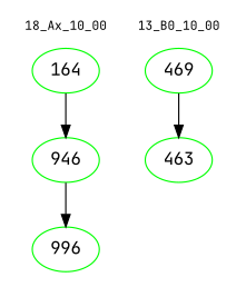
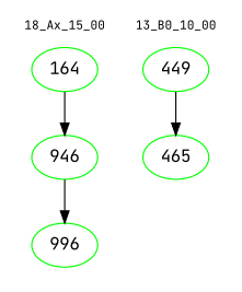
  digraph {
    fontname="JetBrains Mono"
    node [color=green fontname="JetBrains Mono"]
    edge [color=black fontname="JetBrains Mono"]
    n1 [label=164]
    n2 [label=946]
    n3 [label=996]
-   n4 [label=469]
-   n5 [label=463]
+   n4 [label=449]
+   n5 [label=465]
    subgraph cluster_1 {
      color=white
      fontsize=10
-     label="18_Ax_10_00"
+     label="18_Ax_15_00"
      n1
      n2
      n3
    }
    subgraph cluster_2 {
      color=white
      fontsize=10
      label="13_B0_10_00"
      n4
      n5
    }
    n1 -> n2
    n2 -> n3
    n4 -> n5
  }
